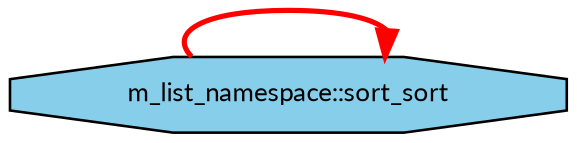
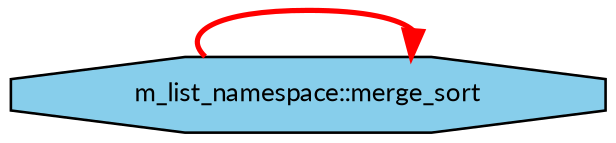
  digraph {
    rankdir=RL
    fontname=Lato
-   n1 [color=black fillcolor=skyblue fontcolor=black fontname=Lato fontsize=10 height=0.2 label="m_list_namespace::sort_sort" shape=octagon style=filled width=0.4]
+   n1 [color=black fillcolor=skyblue fontcolor=black fontname=Lato fontsize=10 height=0.2 label="m_list_namespace::merge_sort" shape=octagon style=filled width=0.4]
    n1 -> n1 [color=red dir=back fontname=Lato fontsize=10 labelfontname=Helvetica labelfontsize=10 style=bold]
  }
